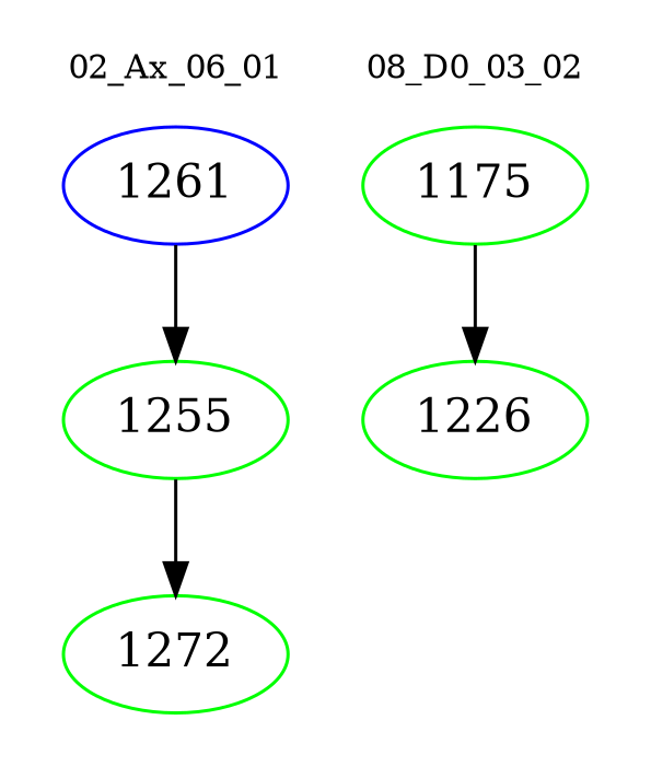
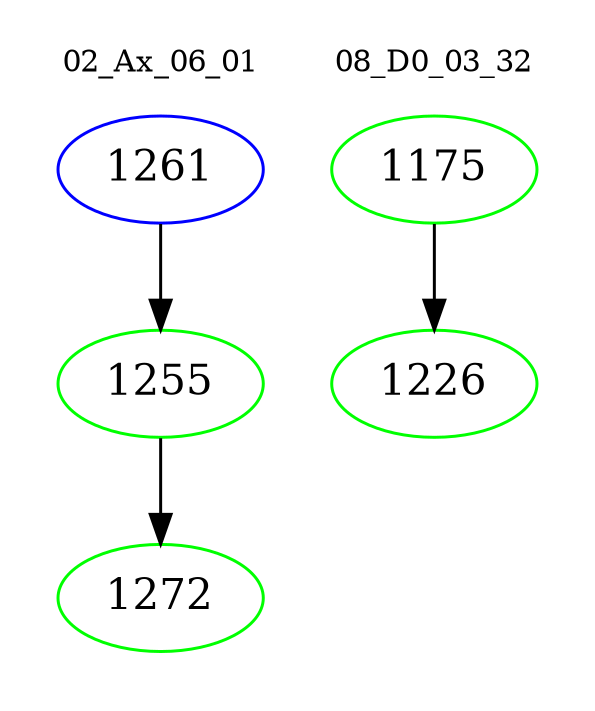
  digraph {
    node [color=green]
    edge [color=black]
    n1 [color=blue label=1261]
    n2 [label=1255]
    n3 [label=1272]
    n4 [label=1175]
    n5 [label=1226]
    subgraph cluster_1 {
      color=white
      fontsize=10
      label="02_Ax_06_01"
      n1
      n2
      n3
    }
    subgraph cluster_2 {
      color=white
      fontsize=10
-     label="08_D0_03_02"
+     label="08_D0_03_32"
      n4
      n5
    }
    n1 -> n2
    n2 -> n3
    n4 -> n5
  }
